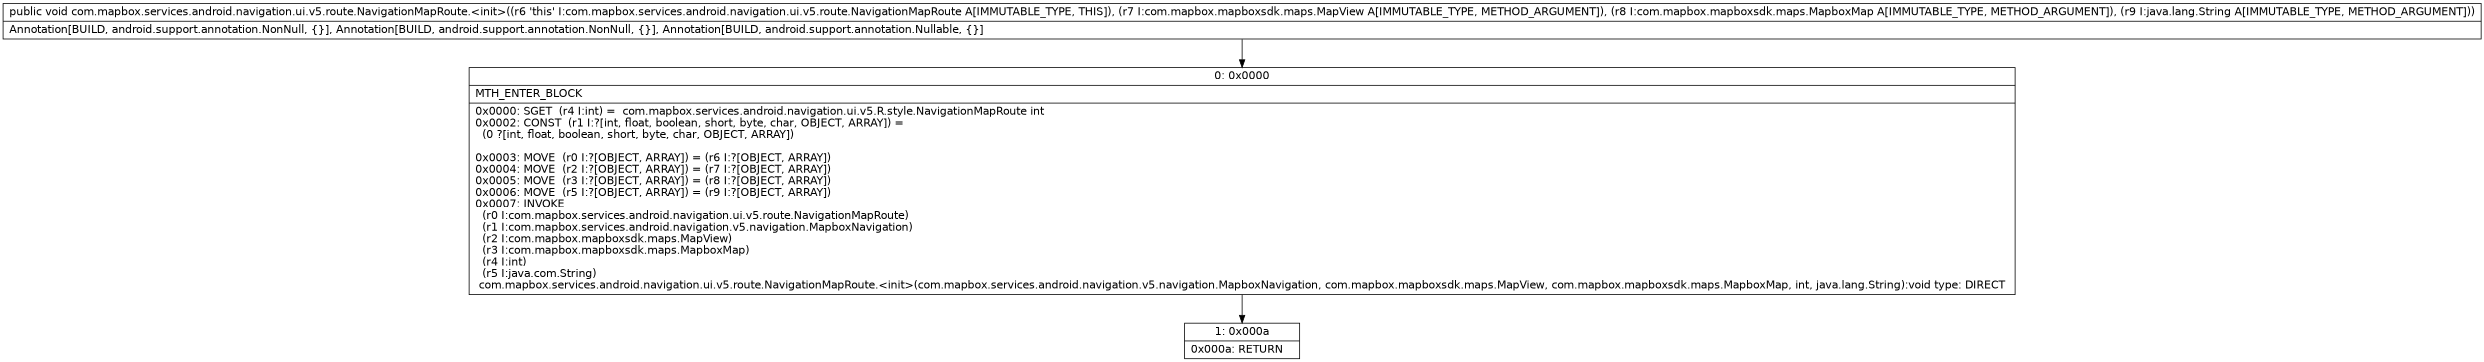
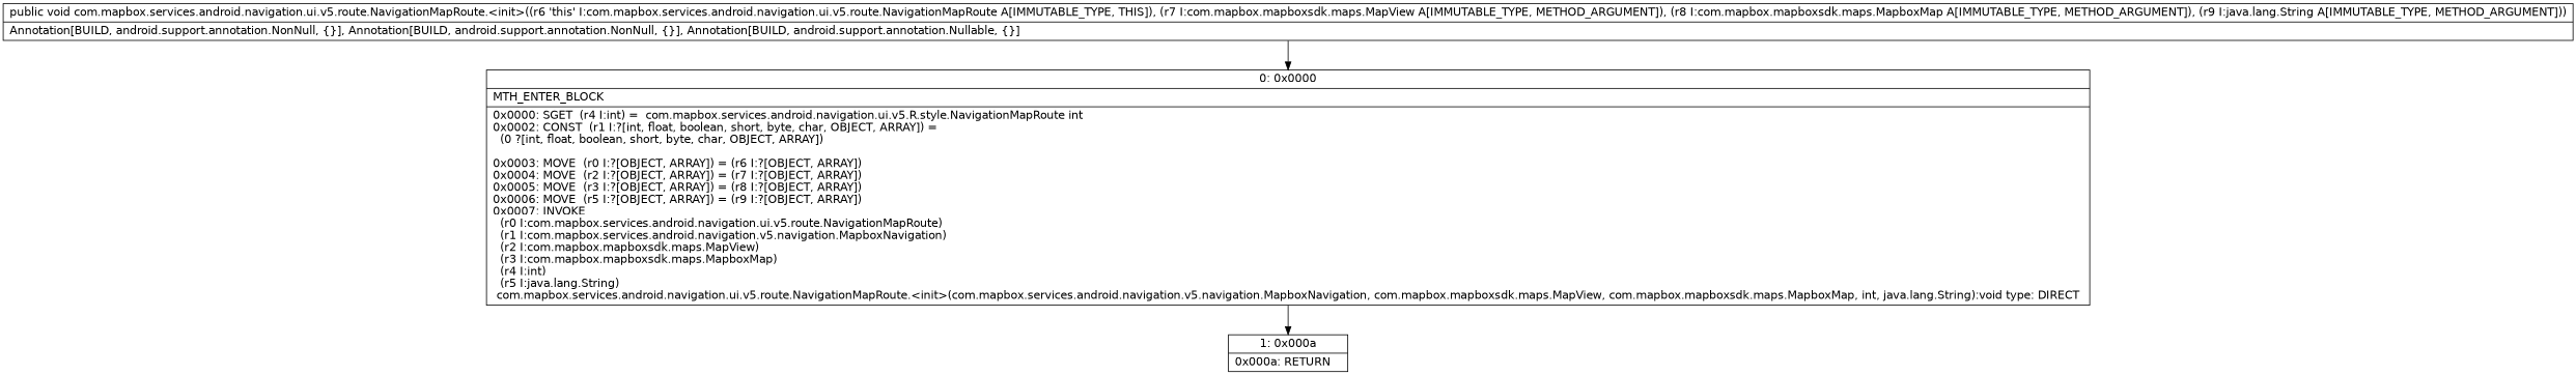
  digraph {
    fontname="DejaVu Sans"
    node [shape=record fontname="DejaVu Sans"]
    edge [fontname="DejaVu Sans"]
-   n1 [label="{0\:\ 0x0000|MTH_ENTER_BLOCK\l|0x0000: SGET  (r4 I:int) =  com.mapbox.services.android.navigation.ui.v5.R.style.NavigationMapRoute int \l0x0002: CONST  (r1 I:?[int, float, boolean, short, byte, char, OBJECT, ARRAY]) = \l  (0 ?[int, float, boolean, short, byte, char, OBJECT, ARRAY])\l \l0x0003: MOVE  (r0 I:?[OBJECT, ARRAY]) = (r6 I:?[OBJECT, ARRAY]) \l0x0004: MOVE  (r2 I:?[OBJECT, ARRAY]) = (r7 I:?[OBJECT, ARRAY]) \l0x0005: MOVE  (r3 I:?[OBJECT, ARRAY]) = (r8 I:?[OBJECT, ARRAY]) \l0x0006: MOVE  (r5 I:?[OBJECT, ARRAY]) = (r9 I:?[OBJECT, ARRAY]) \l0x0007: INVOKE  \l  (r0 I:com.mapbox.services.android.navigation.ui.v5.route.NavigationMapRoute)\l  (r1 I:com.mapbox.services.android.navigation.v5.navigation.MapboxNavigation)\l  (r2 I:com.mapbox.mapboxsdk.maps.MapView)\l  (r3 I:com.mapbox.mapboxsdk.maps.MapboxMap)\l  (r4 I:int)\l  (r5 I:java.com.String)\l com.mapbox.services.android.navigation.ui.v5.route.NavigationMapRoute.\<init\>(com.mapbox.services.android.navigation.v5.navigation.MapboxNavigation, com.mapbox.mapboxsdk.maps.MapView, com.mapbox.mapboxsdk.maps.MapboxMap, int, java.lang.String):void type: DIRECT \l}"]
+   n1 [label="{0\:\ 0x0000|MTH_ENTER_BLOCK\l|0x0000: SGET  (r4 I:int) =  com.mapbox.services.android.navigation.ui.v5.R.style.NavigationMapRoute int \l0x0002: CONST  (r1 I:?[int, float, boolean, short, byte, char, OBJECT, ARRAY]) = \l  (0 ?[int, float, boolean, short, byte, char, OBJECT, ARRAY])\l \l0x0003: MOVE  (r0 I:?[OBJECT, ARRAY]) = (r6 I:?[OBJECT, ARRAY]) \l0x0004: MOVE  (r2 I:?[OBJECT, ARRAY]) = (r7 I:?[OBJECT, ARRAY]) \l0x0005: MOVE  (r3 I:?[OBJECT, ARRAY]) = (r8 I:?[OBJECT, ARRAY]) \l0x0006: MOVE  (r5 I:?[OBJECT, ARRAY]) = (r9 I:?[OBJECT, ARRAY]) \l0x0007: INVOKE  \l  (r0 I:com.mapbox.services.android.navigation.ui.v5.route.NavigationMapRoute)\l  (r1 I:com.mapbox.services.android.navigation.v5.navigation.MapboxNavigation)\l  (r2 I:com.mapbox.mapboxsdk.maps.MapView)\l  (r3 I:com.mapbox.mapboxsdk.maps.MapboxMap)\l  (r4 I:int)\l  (r5 I:java.lang.String)\l com.mapbox.services.android.navigation.ui.v5.route.NavigationMapRoute.\<init\>(com.mapbox.services.android.navigation.v5.navigation.MapboxNavigation, com.mapbox.mapboxsdk.maps.MapView, com.mapbox.mapboxsdk.maps.MapboxMap, int, java.lang.String):void type: DIRECT \l}"]
    n2 [label="{1\:\ 0x000a|0x000a: RETURN   \l}"]
    n3 [label="{public void com.mapbox.services.android.navigation.ui.v5.route.NavigationMapRoute.\<init\>((r6 'this' I:com.mapbox.services.android.navigation.ui.v5.route.NavigationMapRoute A[IMMUTABLE_TYPE, THIS]), (r7 I:com.mapbox.mapboxsdk.maps.MapView A[IMMUTABLE_TYPE, METHOD_ARGUMENT]), (r8 I:com.mapbox.mapboxsdk.maps.MapboxMap A[IMMUTABLE_TYPE, METHOD_ARGUMENT]), (r9 I:java.lang.String A[IMMUTABLE_TYPE, METHOD_ARGUMENT]))  | Annotation[BUILD, android.support.annotation.NonNull, \{\}], Annotation[BUILD, android.support.annotation.NonNull, \{\}], Annotation[BUILD, android.support.annotation.Nullable, \{\}]\l}"]
    n1 -> n2
    n3 -> n1
  }
